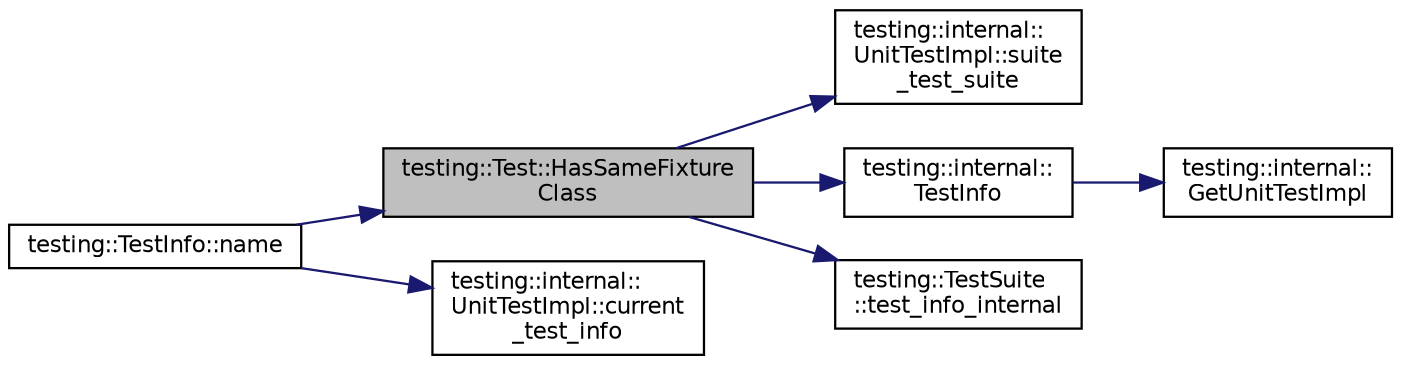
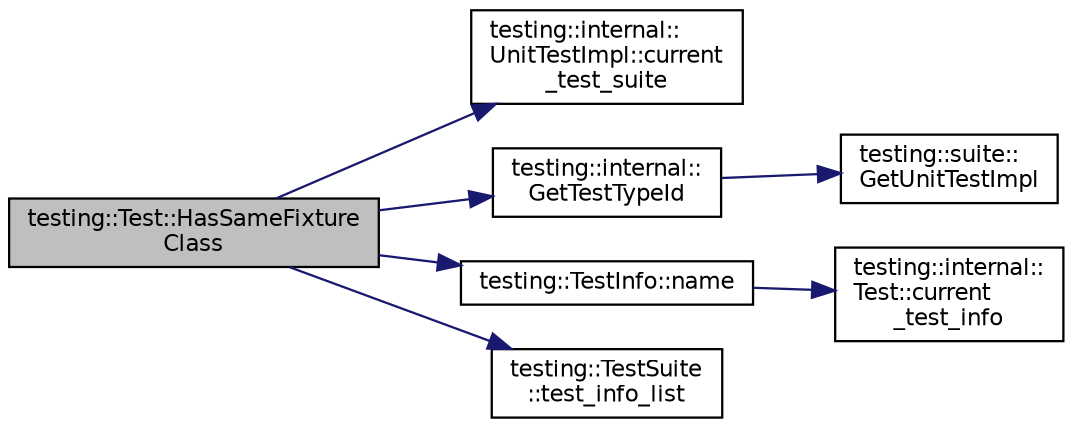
  digraph {
    rankdir=LR
    node [color=black fontname=Helvetica fontsize=10 shape=record]
    edge [color=midnightblue fontname=Helvetica fontsize=10 labelfontname=Helvetica labelfontsize=10 style=solid]
    n1 [fillcolor=grey75 fontcolor=black height=0.2 label="testing::Test::HasSameFixture\lClass" style=filled width=0.4]
-   n2 [height=0.2 label="testing::internal::\lUnitTestImpl::suite\l_test_suite" width=0.4]
-   n3 [height=0.2 label="testing::internal::\lTestInfo" width=0.4]
+   n2 [height=0.2 label="testing::internal::\lUnitTestImpl::current\l_test_suite" width=0.4]
+   n3 [height=0.2 label="testing::internal::\lGetTestTypeId" width=0.4]
    n4 [height=0.2 label="testing::TestInfo::name" width=0.4]
-   n5 [height=0.2 label="testing::TestSuite\l::test_info_internal" width=0.4]
-   n6 [height=0.2 label="testing::internal::\lUnitTestImpl::current\l_test_info" width=0.4]
-   n7 [height=0.2 label="testing::internal::\lGetUnitTestImpl" width=0.4]
+   n5 [height=0.2 label="testing::TestSuite\l::test_info_list" width=0.4]
+   n6 [height=0.2 label="testing::internal::\lTest::current\l_test_info" width=0.4]
+   n7 [height=0.2 label="testing::suite::\lGetUnitTestImpl" width=0.4]
    n1 -> n2
    n1 -> n3
-   n4 -> n1
+   n1 -> n4
    n1 -> n5
    n3 -> n7
    n4 -> n6
  }
